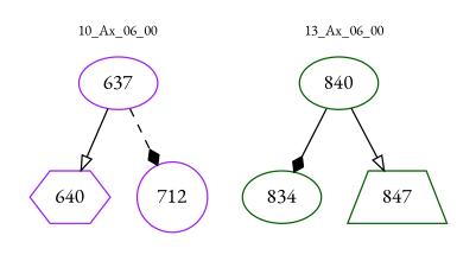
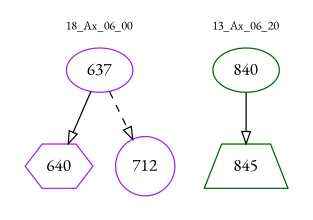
  digraph {
    fontname="EB Garamond"
    node [color=purple fontname="EB Garamond" shape=ellipse]
    edge [arrowhead=onormal color=black fontname="EB Garamond" style=solid]
    n1 [label=637]
    n2 [label=640 shape=hexagon]
    n3 [label=712 shape=circle]
    n4 [color=darkgreen label=840]
-   n5 [color=darkgreen label=834]
-   n6 [color=darkgreen label=847 shape=trapezium]
+   n6 [color=darkgreen label=845 shape=trapezium]
    subgraph cluster_1 {
      color=white
      fontsize=10
-     label="10_Ax_06_00"
+     label="18_Ax_06_00"
      n1
      n2
      n3
    }
    subgraph cluster_2 {
      color=white
      fontsize=10
-     label="13_Ax_06_00"
+     label="13_Ax_06_20"
      n4
-     n5
      n6
    }
    n1 -> n2
-   n1 -> n3 [arrowhead=diamond style=dashed]
-   n4 -> n5 [arrowhead=diamond]
+   n1 -> n3 [style=dashed]
    n4 -> n6
  }
